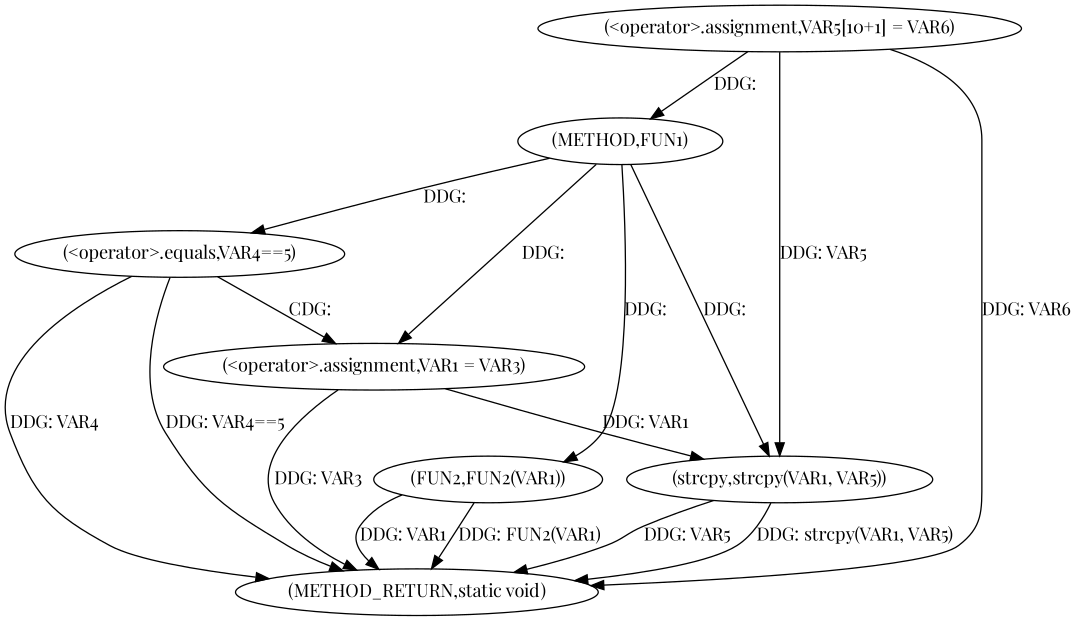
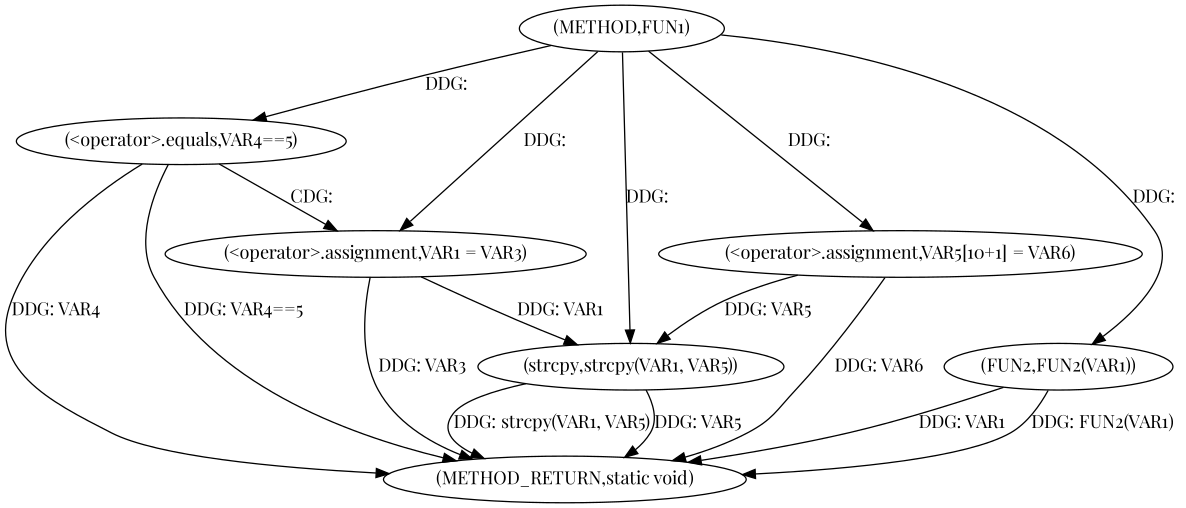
  digraph {
    fontname="Playfair Display"
    node [fontname="Playfair Display"]
    edge [fontname="Playfair Display"]
    n1 [label="(METHOD,FUN1)"]
    n2 [label="(<operator>.equals,VAR4==5)"]
    n3 [label="(<operator>.assignment,VAR1 = VAR3)"]
    n4 [label="(<operator>.assignment,VAR5[10+1] = VAR6)"]
    n5 [label="(strcpy,strcpy(VAR1, VAR5))"]
    n6 [label="(FUN2,FUN2(VAR1))"]
    n7 [label="(METHOD_RETURN,static void)"]
    n1 -> n2 [label="DDG: "]
    n1 -> n3 [label="DDG: "]
-   n4 -> n1 [label="DDG: "]
+   n1 -> n4 [label="DDG: "]
    n1 -> n5 [label="DDG: "]
    n1 -> n6 [label="DDG: "]
    n2 -> n3 [label="CDG: "]
    n2 -> n7 [label="DDG: VAR4"]
    n2 -> n7 [label="DDG: VAR4==5"]
    n3 -> n5 [label="DDG: VAR1"]
    n3 -> n7 [label="DDG: VAR3"]
    n4 -> n5 [label="DDG: VAR5"]
    n4 -> n7 [label="DDG: VAR6"]
    n5 -> n7 [label="DDG: strcpy(VAR1, VAR5)"]
    n5 -> n7 [label="DDG: VAR5"]
    n6 -> n7 [label="DDG: VAR1"]
    n6 -> n7 [label="DDG: FUN2(VAR1)"]
  }
